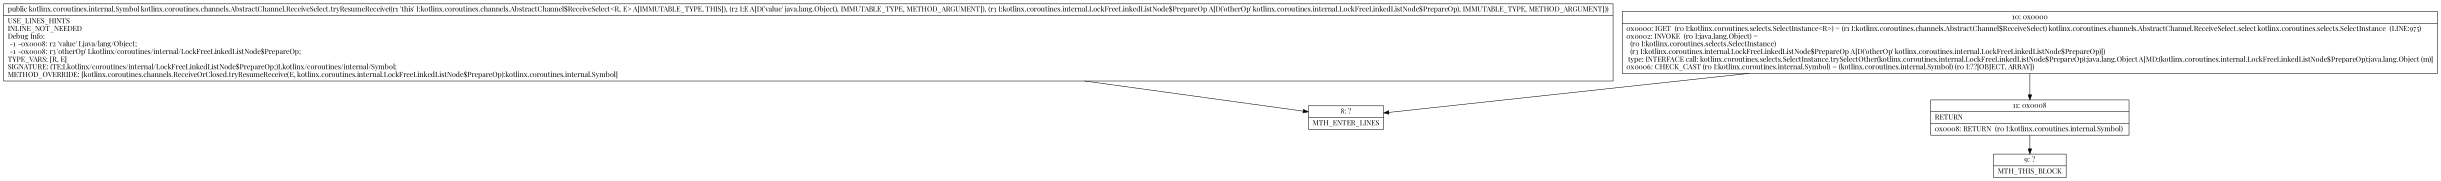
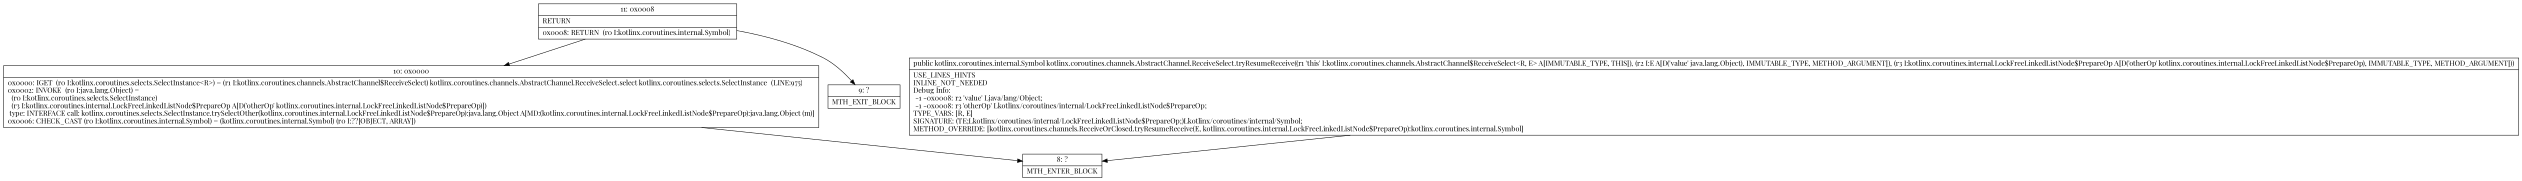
  digraph {
    fontname="Playfair Display"
    node [fontname="Playfair Display" shape=record]
    edge [fontname="Playfair Display"]
-   n1 [label="{8\:\ ?|MTH_ENTER_LINES\l}"]
+   n1 [label="{8\:\ ?|MTH_ENTER_BLOCK\l}"]
    n2 [label="{10\:\ 0x0000|0x0000: IGET  (r0 I:kotlinx.coroutines.selects.SelectInstance\<R\>) = (r1 I:kotlinx.coroutines.channels.AbstractChannel$ReceiveSelect) kotlinx.coroutines.channels.AbstractChannel.ReceiveSelect.select kotlinx.coroutines.selects.SelectInstance  (LINE:975)\l0x0002: INVOKE  (r0 I:java.lang.Object) = \l  (r0 I:kotlinx.coroutines.selects.SelectInstance)\l  (r3 I:kotlinx.coroutines.internal.LockFreeLinkedListNode$PrepareOp A[D('otherOp' kotlinx.coroutines.internal.LockFreeLinkedListNode$PrepareOp)])\l type: INTERFACE call: kotlinx.coroutines.selects.SelectInstance.trySelectOther(kotlinx.coroutines.internal.LockFreeLinkedListNode$PrepareOp):java.lang.Object A[MD:(kotlinx.coroutines.internal.LockFreeLinkedListNode$PrepareOp):java.lang.Object (m)]\l0x0006: CHECK_CAST (r0 I:kotlinx.coroutines.internal.Symbol) = (kotlinx.coroutines.internal.Symbol) (r0 I:??[OBJECT, ARRAY]) \l}"]
    n3 [label="{11\:\ 0x0008|RETURN\l|0x0008: RETURN  (r0 I:kotlinx.coroutines.internal.Symbol) \l}"]
-   n4 [label="{9\:\ ?|MTH_THIS_BLOCK\l}"]
+   n4 [label="{9\:\ ?|MTH_EXIT_BLOCK\l}"]
    n5 [label="{public kotlinx.coroutines.internal.Symbol kotlinx.coroutines.channels.AbstractChannel.ReceiveSelect.tryResumeReceive((r1 'this' I:kotlinx.coroutines.channels.AbstractChannel$ReceiveSelect\<R, E\> A[IMMUTABLE_TYPE, THIS]), (r2 I:E A[D('value' java.lang.Object), IMMUTABLE_TYPE, METHOD_ARGUMENT]), (r3 I:kotlinx.coroutines.internal.LockFreeLinkedListNode$PrepareOp A[D('otherOp' kotlinx.coroutines.internal.LockFreeLinkedListNode$PrepareOp), IMMUTABLE_TYPE, METHOD_ARGUMENT]))  | USE_LINES_HINTS\lINLINE_NOT_NEEDED\lDebug Info:\l  \-1 \-0x0008: r2 'value' Ljava\/lang\/Object;\l  \-1 \-0x0008: r3 'otherOp' Lkotlinx\/coroutines\/internal\/LockFreeLinkedListNode$PrepareOp;\lTYPE_VARS: [R, E]\lSIGNATURE: (TE;Lkotlinx\/coroutines\/internal\/LockFreeLinkedListNode$PrepareOp;)Lkotlinx\/coroutines\/internal\/Symbol;\lMETHOD_OVERRIDE: [kotlinx.coroutines.channels.ReceiveOrClosed.tryResumeReceive(E, kotlinx.coroutines.internal.LockFreeLinkedListNode$PrepareOp):kotlinx.coroutines.internal.Symbol]\l}"]
    n2 -> n1
-   n2 -> n3
+   n3 -> n2
    n3 -> n4
    n5 -> n1
  }
